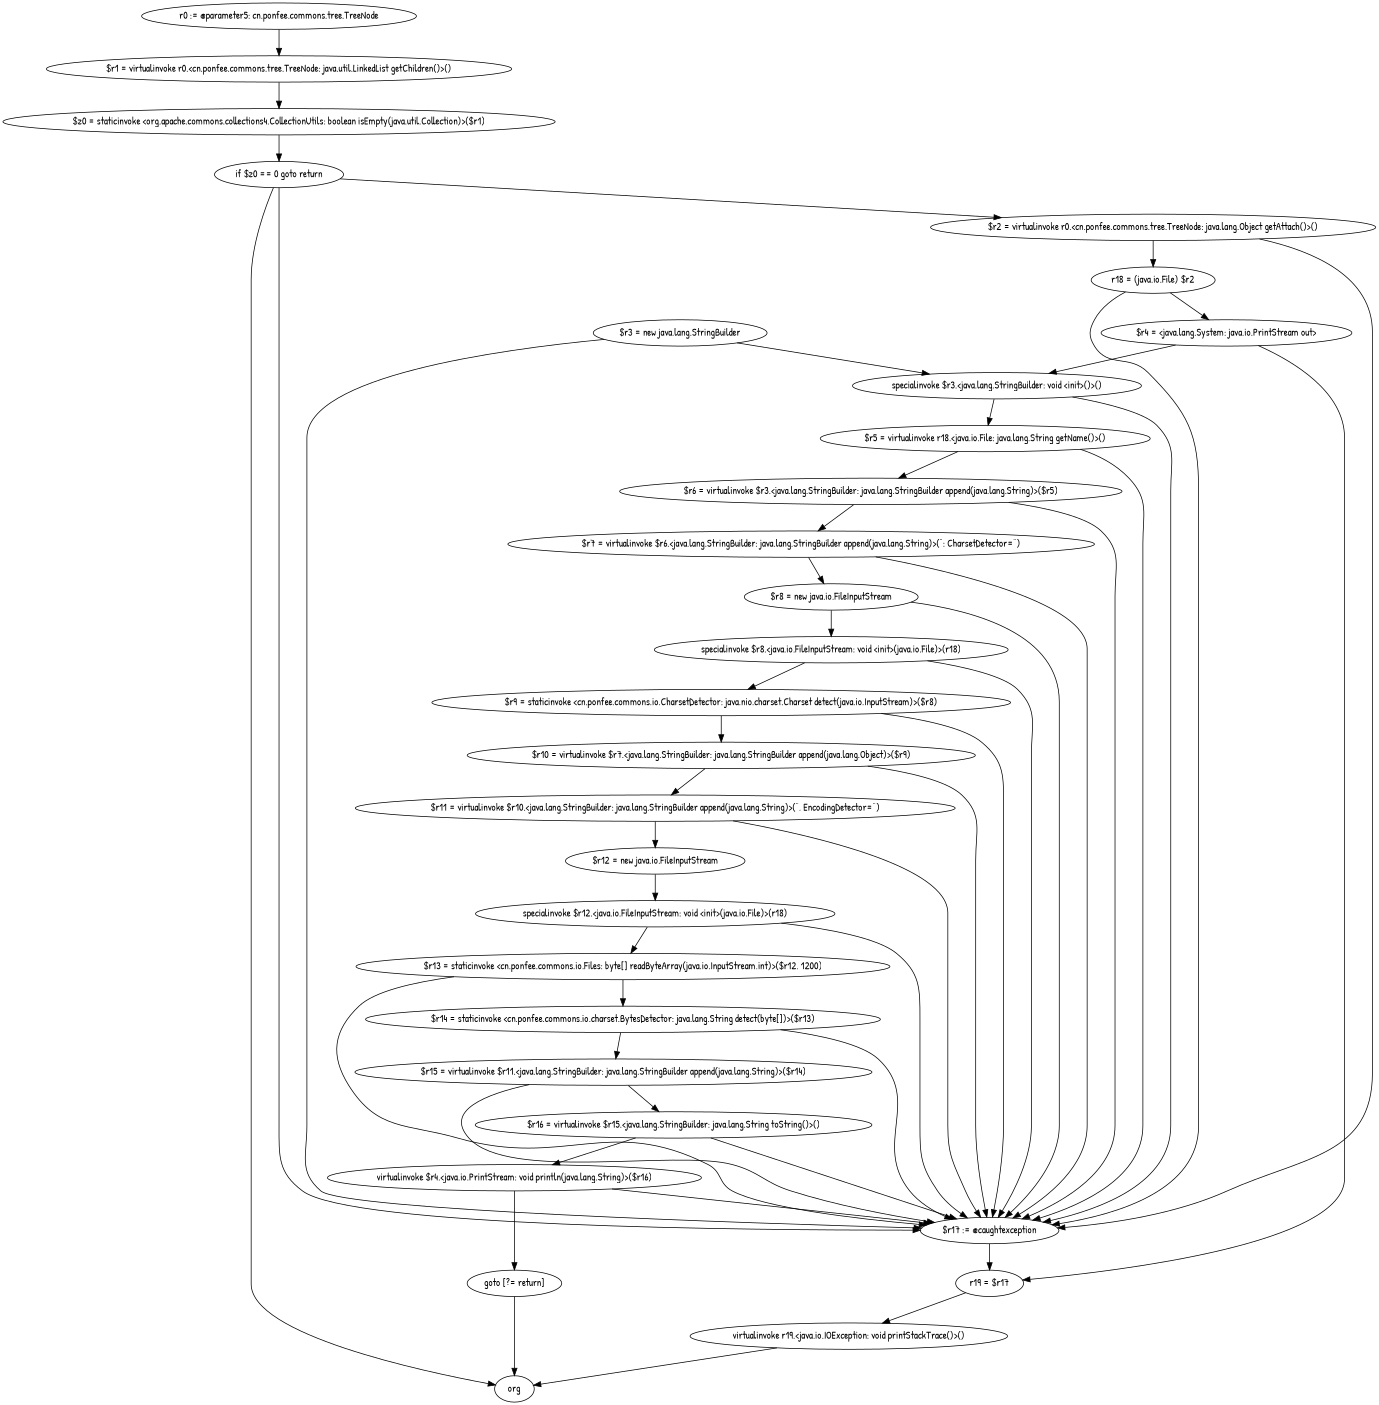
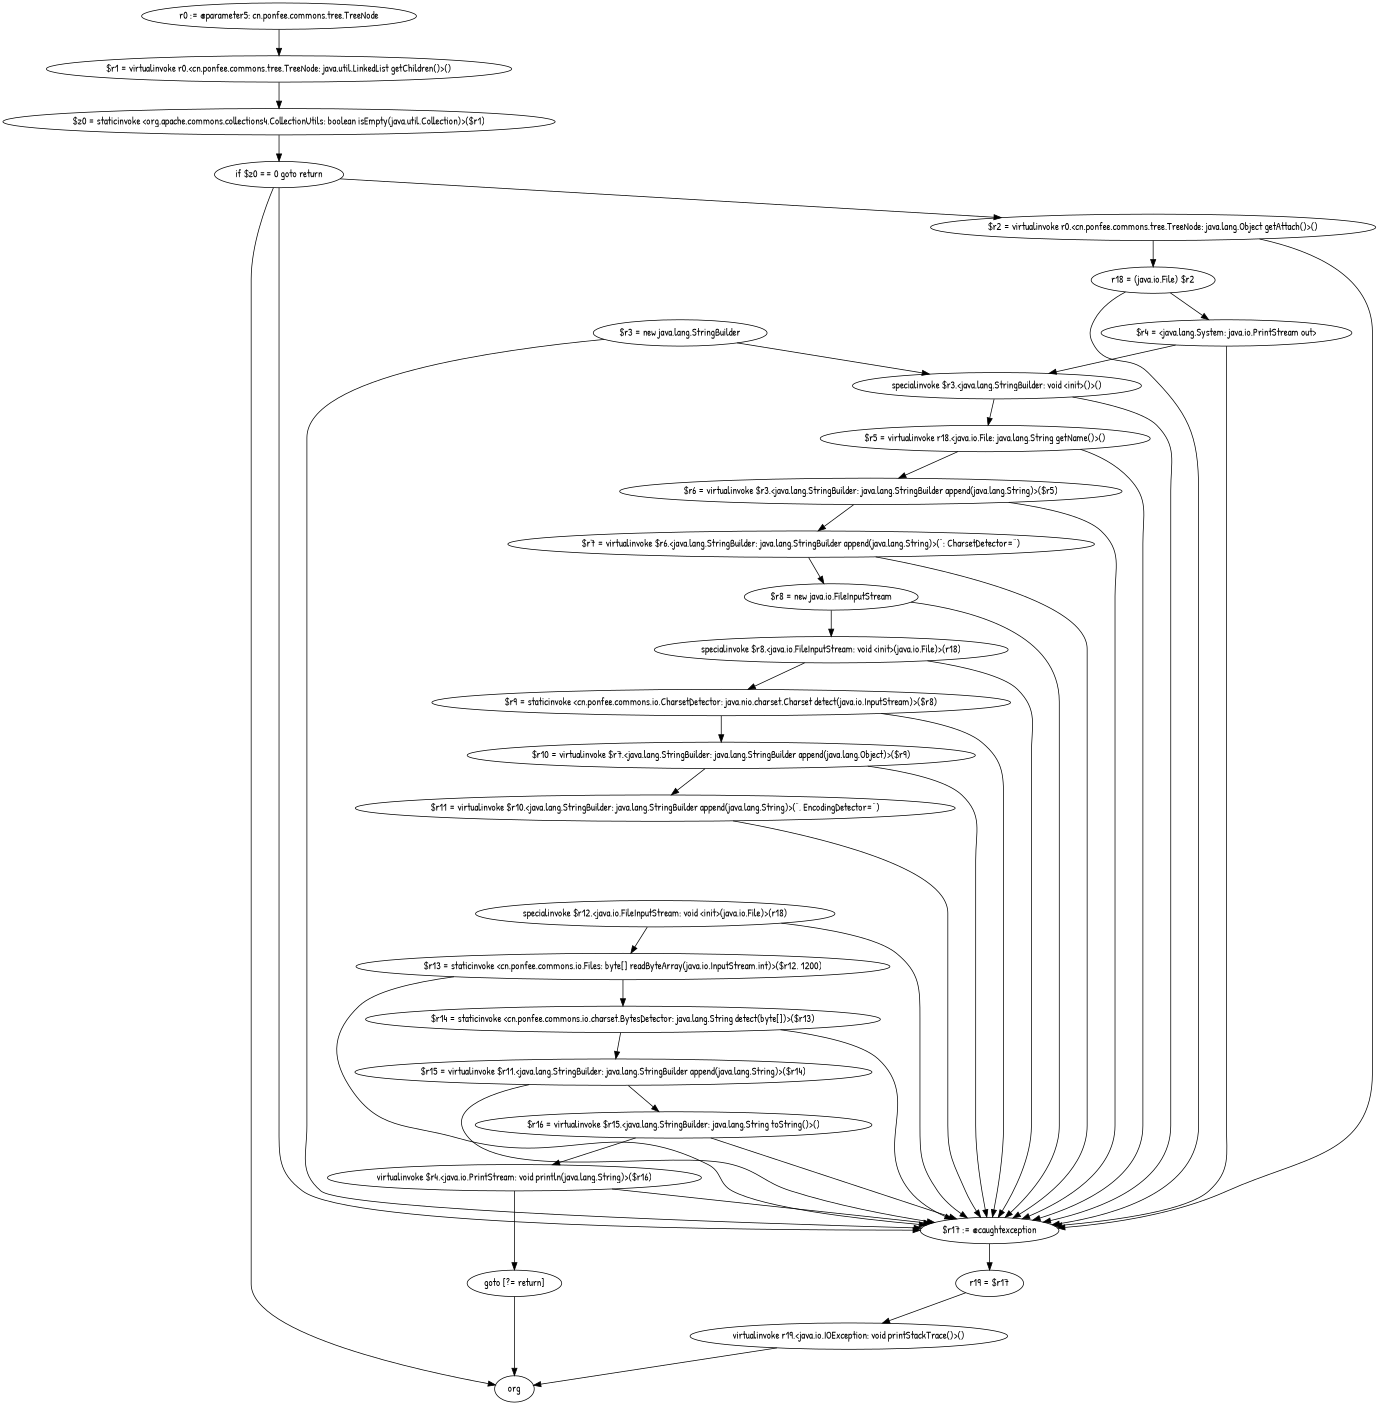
  digraph {
    fontname="Patrick Hand"
    node [fontname="Patrick Hand"]
    edge [fontname="Patrick Hand"]
    n1 [label="r0 := @parameter5: cn.ponfee.commons.tree.TreeNode"]
    "$r1 = virtualinvoke r0.<cn.ponfee.commons.tree.TreeNode: java.util.LinkedList getChildren()>()"
    "$z0 = staticinvoke <org.apache.commons.collections4.CollectionUtils: boolean isEmpty(java.util.Collection)>($r1)"
    "if $z0 == 0 goto return"
    "$r2 = virtualinvoke r0.<cn.ponfee.commons.tree.TreeNode: java.lang.Object getAttach()>()"
    "$r17 := @caughtexception"
    n7 [label=org]
    "r18 = (java.io.File) $r2"
    "r19 = $r17"
    "$r4 = <java.lang.System: java.io.PrintStream out>"
    "specialinvoke $r3.<java.lang.StringBuilder: void <init>()>()"
    "$r3 = new java.lang.StringBuilder"
    "$r5 = virtualinvoke r18.<java.io.File: java.lang.String getName()>()"
    "$r6 = virtualinvoke $r3.<java.lang.StringBuilder: java.lang.StringBuilder append(java.lang.String)>($r5)"
    "$r7 = virtualinvoke $r6.<java.lang.StringBuilder: java.lang.StringBuilder append(java.lang.String)>(\": CharsetDetector=\")"
    "$r8 = new java.io.FileInputStream"
    "specialinvoke $r8.<java.io.FileInputStream: void <init>(java.io.File)>(r18)"
    "$r9 = staticinvoke <cn.ponfee.commons.io.CharsetDetector: java.nio.charset.Charset detect(java.io.InputStream)>($r8)"
    "$r10 = virtualinvoke $r7.<java.lang.StringBuilder: java.lang.StringBuilder append(java.lang.Object)>($r9)"
    "$r11 = virtualinvoke $r10.<java.lang.StringBuilder: java.lang.StringBuilder append(java.lang.String)>(\", EncodingDetector=\")"
-   "$r12 = new java.io.FileInputStream"
    "specialinvoke $r12.<java.io.FileInputStream: void <init>(java.io.File)>(r18)"
    "$r13 = staticinvoke <cn.ponfee.commons.io.Files: byte[] readByteArray(java.io.InputStream,int)>($r12, 1200)"
    "$r14 = staticinvoke <cn.ponfee.commons.io.charset.BytesDetector: java.lang.String detect(byte[])>($r13)"
    "$r15 = virtualinvoke $r11.<java.lang.StringBuilder: java.lang.StringBuilder append(java.lang.String)>($r14)"
    "$r16 = virtualinvoke $r15.<java.lang.StringBuilder: java.lang.String toString()>()"
    "virtualinvoke $r4.<java.io.PrintStream: void println(java.lang.String)>($r16)"
    "goto [?= return]"
    "virtualinvoke r19.<java.io.IOException: void printStackTrace()>()"
    n1 -> "$r1 = virtualinvoke r0.<cn.ponfee.commons.tree.TreeNode: java.util.LinkedList getChildren()>()"
    "$r1 = virtualinvoke r0.<cn.ponfee.commons.tree.TreeNode: java.util.LinkedList getChildren()>()" -> "$z0 = staticinvoke <org.apache.commons.collections4.CollectionUtils: boolean isEmpty(java.util.Collection)>($r1)"
    "$z0 = staticinvoke <org.apache.commons.collections4.CollectionUtils: boolean isEmpty(java.util.Collection)>($r1)" -> "if $z0 == 0 goto return"
    "if $z0 == 0 goto return" -> "$r2 = virtualinvoke r0.<cn.ponfee.commons.tree.TreeNode: java.lang.Object getAttach()>()"
    "if $z0 == 0 goto return" -> "$r17 := @caughtexception"
    "if $z0 == 0 goto return" -> n7
    "$r2 = virtualinvoke r0.<cn.ponfee.commons.tree.TreeNode: java.lang.Object getAttach()>()" -> "$r17 := @caughtexception"
    "$r2 = virtualinvoke r0.<cn.ponfee.commons.tree.TreeNode: java.lang.Object getAttach()>()" -> "r18 = (java.io.File) $r2"
    "$r17 := @caughtexception" -> "r19 = $r17"
    "r18 = (java.io.File) $r2" -> "$r17 := @caughtexception"
    "r18 = (java.io.File) $r2" -> "$r4 = <java.lang.System: java.io.PrintStream out>"
    "r19 = $r17" -> "virtualinvoke r19.<java.io.IOException: void printStackTrace()>()"
-   "$r4 = <java.lang.System: java.io.PrintStream out>" -> "r19 = $r17"
+   "$r4 = <java.lang.System: java.io.PrintStream out>" -> "$r17 := @caughtexception"
    "$r4 = <java.lang.System: java.io.PrintStream out>" -> "specialinvoke $r3.<java.lang.StringBuilder: void <init>()>()"
    "specialinvoke $r3.<java.lang.StringBuilder: void <init>()>()" -> "$r17 := @caughtexception"
    "specialinvoke $r3.<java.lang.StringBuilder: void <init>()>()" -> "$r5 = virtualinvoke r18.<java.io.File: java.lang.String getName()>()"
    "$r3 = new java.lang.StringBuilder" -> "$r17 := @caughtexception"
    "$r3 = new java.lang.StringBuilder" -> "specialinvoke $r3.<java.lang.StringBuilder: void <init>()>()"
    "$r5 = virtualinvoke r18.<java.io.File: java.lang.String getName()>()" -> "$r17 := @caughtexception"
    "$r5 = virtualinvoke r18.<java.io.File: java.lang.String getName()>()" -> "$r6 = virtualinvoke $r3.<java.lang.StringBuilder: java.lang.StringBuilder append(java.lang.String)>($r5)"
    "$r6 = virtualinvoke $r3.<java.lang.StringBuilder: java.lang.StringBuilder append(java.lang.String)>($r5)" -> "$r17 := @caughtexception"
    "$r6 = virtualinvoke $r3.<java.lang.StringBuilder: java.lang.StringBuilder append(java.lang.String)>($r5)" -> "$r7 = virtualinvoke $r6.<java.lang.StringBuilder: java.lang.StringBuilder append(java.lang.String)>(\": CharsetDetector=\")"
    "$r7 = virtualinvoke $r6.<java.lang.StringBuilder: java.lang.StringBuilder append(java.lang.String)>(\": CharsetDetector=\")" -> "$r17 := @caughtexception"
    "$r7 = virtualinvoke $r6.<java.lang.StringBuilder: java.lang.StringBuilder append(java.lang.String)>(\": CharsetDetector=\")" -> "$r8 = new java.io.FileInputStream"
    "$r8 = new java.io.FileInputStream" -> "$r17 := @caughtexception"
    "$r8 = new java.io.FileInputStream" -> "specialinvoke $r8.<java.io.FileInputStream: void <init>(java.io.File)>(r18)"
    "specialinvoke $r8.<java.io.FileInputStream: void <init>(java.io.File)>(r18)" -> "$r17 := @caughtexception"
    "specialinvoke $r8.<java.io.FileInputStream: void <init>(java.io.File)>(r18)" -> "$r9 = staticinvoke <cn.ponfee.commons.io.CharsetDetector: java.nio.charset.Charset detect(java.io.InputStream)>($r8)"
    "$r9 = staticinvoke <cn.ponfee.commons.io.CharsetDetector: java.nio.charset.Charset detect(java.io.InputStream)>($r8)" -> "$r17 := @caughtexception"
    "$r9 = staticinvoke <cn.ponfee.commons.io.CharsetDetector: java.nio.charset.Charset detect(java.io.InputStream)>($r8)" -> "$r10 = virtualinvoke $r7.<java.lang.StringBuilder: java.lang.StringBuilder append(java.lang.Object)>($r9)"
    "$r10 = virtualinvoke $r7.<java.lang.StringBuilder: java.lang.StringBuilder append(java.lang.Object)>($r9)" -> "$r17 := @caughtexception"
    "$r10 = virtualinvoke $r7.<java.lang.StringBuilder: java.lang.StringBuilder append(java.lang.Object)>($r9)" -> "$r11 = virtualinvoke $r10.<java.lang.StringBuilder: java.lang.StringBuilder append(java.lang.String)>(\", EncodingDetector=\")"
    "$r11 = virtualinvoke $r10.<java.lang.StringBuilder: java.lang.StringBuilder append(java.lang.String)>(\", EncodingDetector=\")" -> "$r17 := @caughtexception"
-   "$r11 = virtualinvoke $r10.<java.lang.StringBuilder: java.lang.StringBuilder append(java.lang.String)>(\", EncodingDetector=\")" -> "$r12 = new java.io.FileInputStream"
-   "$r12 = new java.io.FileInputStream" -> "specialinvoke $r12.<java.io.FileInputStream: void <init>(java.io.File)>(r18)"
    "specialinvoke $r12.<java.io.FileInputStream: void <init>(java.io.File)>(r18)" -> "$r17 := @caughtexception"
    "specialinvoke $r12.<java.io.FileInputStream: void <init>(java.io.File)>(r18)" -> "$r13 = staticinvoke <cn.ponfee.commons.io.Files: byte[] readByteArray(java.io.InputStream,int)>($r12, 1200)"
    "$r13 = staticinvoke <cn.ponfee.commons.io.Files: byte[] readByteArray(java.io.InputStream,int)>($r12, 1200)" -> "$r17 := @caughtexception"
    "$r13 = staticinvoke <cn.ponfee.commons.io.Files: byte[] readByteArray(java.io.InputStream,int)>($r12, 1200)" -> "$r14 = staticinvoke <cn.ponfee.commons.io.charset.BytesDetector: java.lang.String detect(byte[])>($r13)"
    "$r14 = staticinvoke <cn.ponfee.commons.io.charset.BytesDetector: java.lang.String detect(byte[])>($r13)" -> "$r17 := @caughtexception"
    "$r14 = staticinvoke <cn.ponfee.commons.io.charset.BytesDetector: java.lang.String detect(byte[])>($r13)" -> "$r15 = virtualinvoke $r11.<java.lang.StringBuilder: java.lang.StringBuilder append(java.lang.String)>($r14)"
    "$r15 = virtualinvoke $r11.<java.lang.StringBuilder: java.lang.StringBuilder append(java.lang.String)>($r14)" -> "$r17 := @caughtexception"
    "$r15 = virtualinvoke $r11.<java.lang.StringBuilder: java.lang.StringBuilder append(java.lang.String)>($r14)" -> "$r16 = virtualinvoke $r15.<java.lang.StringBuilder: java.lang.String toString()>()"
    "$r16 = virtualinvoke $r15.<java.lang.StringBuilder: java.lang.String toString()>()" -> "$r17 := @caughtexception"
    "$r16 = virtualinvoke $r15.<java.lang.StringBuilder: java.lang.String toString()>()" -> "virtualinvoke $r4.<java.io.PrintStream: void println(java.lang.String)>($r16)"
    "virtualinvoke $r4.<java.io.PrintStream: void println(java.lang.String)>($r16)" -> "$r17 := @caughtexception"
    "virtualinvoke $r4.<java.io.PrintStream: void println(java.lang.String)>($r16)" -> "goto [?= return]"
    "goto [?= return]" -> n7
    "virtualinvoke r19.<java.io.IOException: void printStackTrace()>()" -> n7
  }
